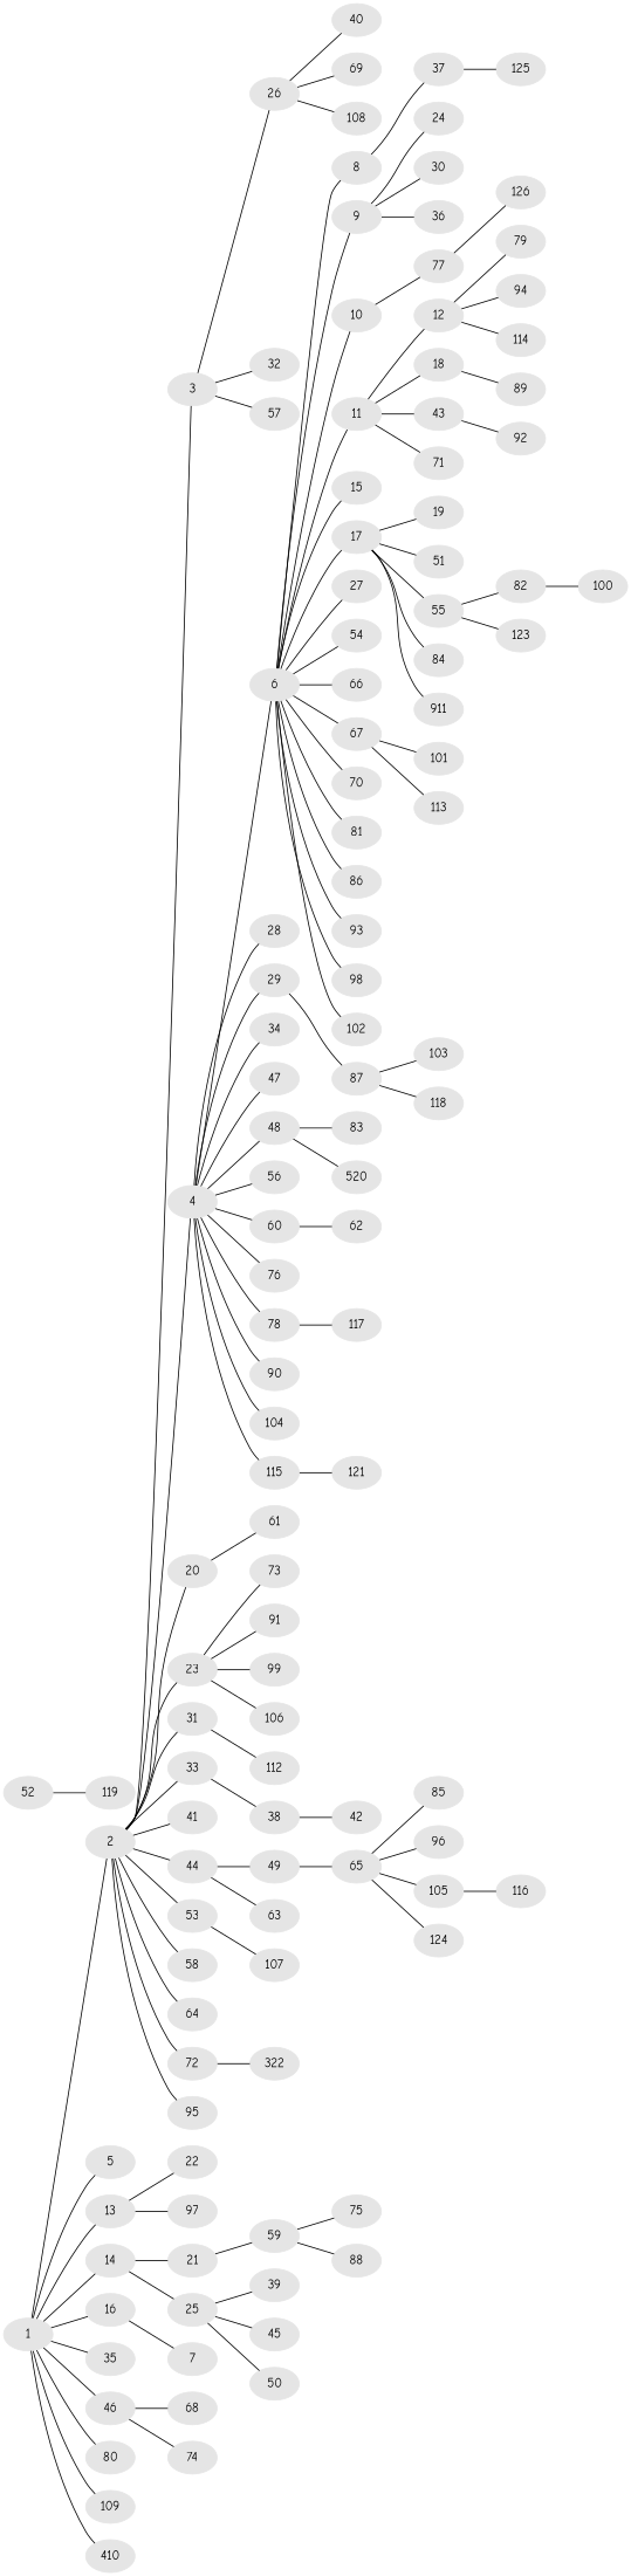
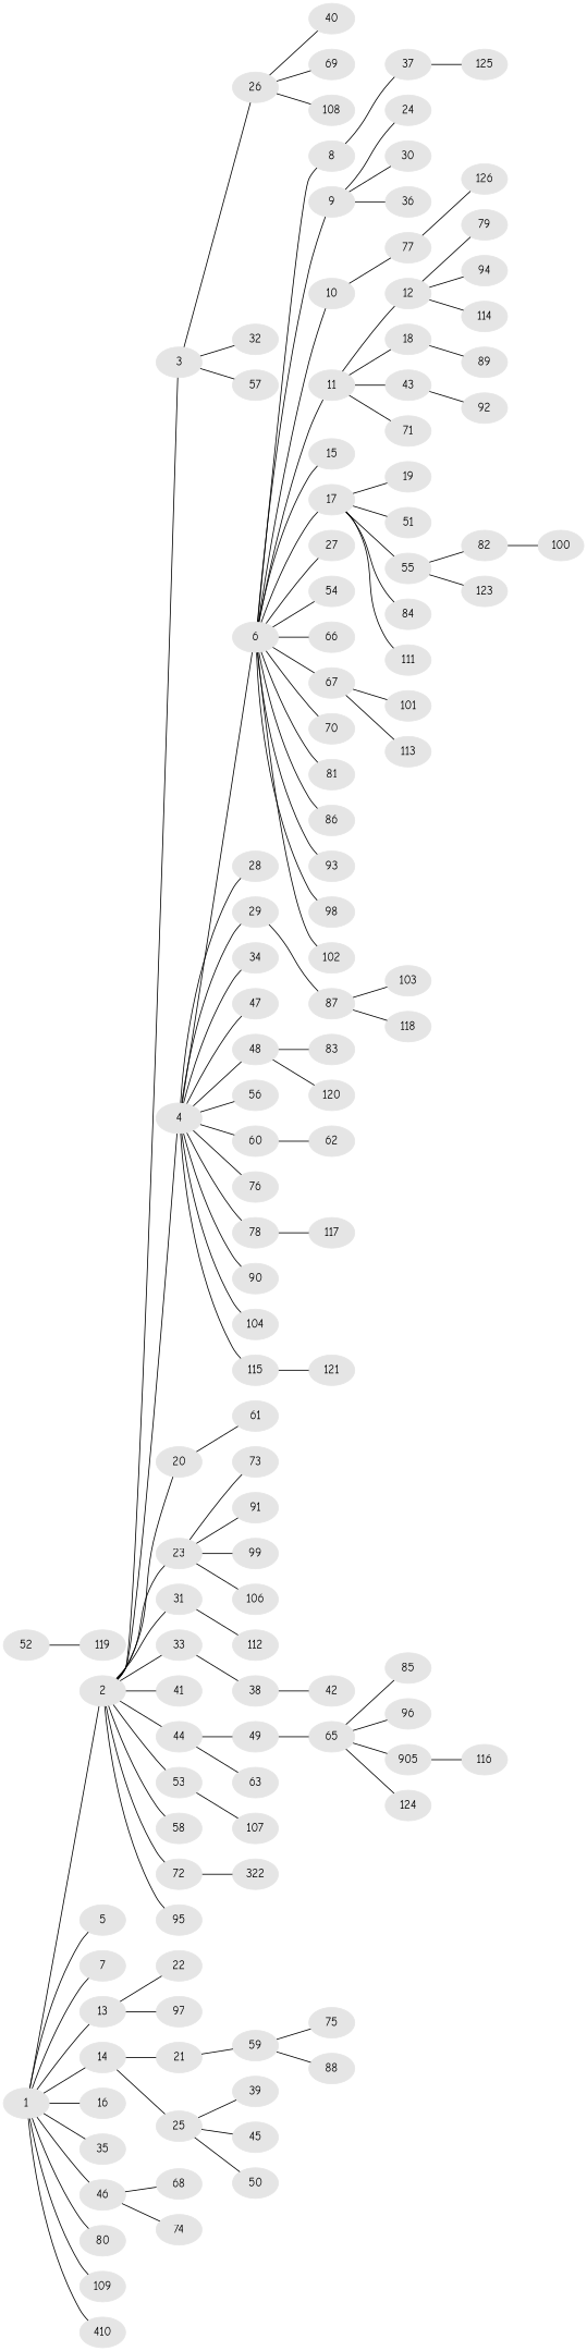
  graph {
    fontname="Comic Neue"
    rankdir=LR
    node [color=gray90 fontname="Comic Neue" style=filled]
    edge [fontname="Comic Neue"]
    1
    2
    5
    7
    13
    14
    16
    35
    46
    80
    109
    n12 [label=410]
    3
    4
    20
    23
    31
    33
    41
    44
    53
    58
-   64
    72
    95
    22
    97
    21
    25
    68
    74
    26
    32
    57
    6
    28
    29
    34
    47
    48
    56
    60
    76
    78
    90
    104
    115
    61
    73
    91
    99
    106
    112
    38
    49
    63
    107
    n58 [label=322]
    40
    69
    108
    8
    9
    10
    11
    15
    17
    27
    54
    66
    67
    70
    81
    86
    93
    98
    102
    87
    83
-   120 [label=520]
+   120
    62
    117
    121
    37
    24
    30
    36
    77
    12
    18
    43
    71
    19
    51
    55
    84
-   111 [label=911]
+   111
    101
    113
    125
    126
    79
    94
    114
    89
    92
    59
    39
    45
    50
    82
    123
    75
    88
    52
    119
    103
    118
    42
    65
    85
    96
-   105
+   105 [label=905]
    124
    100
    116
    1 -- 2
    1 -- 5
-   16 -- 7
+   1 -- 7
    1 -- 13
    1 -- 14
    1 -- 16
    1 -- 35
    1 -- 46
    1 -- 80
    1 -- 109
    1 -- n12
    2 -- 3
    2 -- 4
    2 -- 20
    2 -- 23
    2 -- 31
    2 -- 33
    2 -- 41
    2 -- 44
    2 -- 53
    2 -- 58
-   2 -- 64
    2 -- 72
    2 -- 95
    13 -- 22
    13 -- 97
    14 -- 21
    14 -- 25
    46 -- 68
    46 -- 74
    3 -- 26
    3 -- 32
    3 -- 57
    4 -- 6
    4 -- 28
    4 -- 29
    4 -- 34
    4 -- 47
    4 -- 48
    4 -- 56
    4 -- 60
    4 -- 76
    4 -- 78
    4 -- 90
    4 -- 104
    4 -- 115
    20 -- 61
    23 -- 73
    23 -- 91
    23 -- 99
    23 -- 106
    31 -- 112
    33 -- 38
    44 -- 49
    44 -- 63
    53 -- 107
    72 -- n58
    21 -- 59
    25 -- 39
    25 -- 45
    25 -- 50
    26 -- 40
    26 -- 69
    26 -- 108
    6 -- 8
    6 -- 9
    6 -- 10
    6 -- 11
    6 -- 15
    6 -- 17
    6 -- 27
    6 -- 54
    6 -- 66
    6 -- 67
    6 -- 70
    6 -- 81
    6 -- 86
    6 -- 93
    6 -- 98
    6 -- 102
    29 -- 87
    48 -- 83
    48 -- 120
    60 -- 62
    78 -- 117
    115 -- 121
    38 -- 42
    49 -- 65
    8 -- 37
    9 -- 24
    9 -- 30
    9 -- 36
    10 -- 77
    11 -- 12
    11 -- 18
    11 -- 43
    11 -- 71
    17 -- 19
    17 -- 51
    17 -- 55
    17 -- 84
    17 -- 111
    67 -- 101
    67 -- 113
    87 -- 103
    87 -- 118
    37 -- 125
    77 -- 126
    12 -- 79
    12 -- 94
    12 -- 114
    18 -- 89
    43 -- 92
    55 -- 82
    55 -- 123
    59 -- 75
    59 -- 88
    82 -- 100
    52 -- 119
    65 -- 85
    65 -- 96
    65 -- 105
    65 -- 124
    105 -- 116
  }
